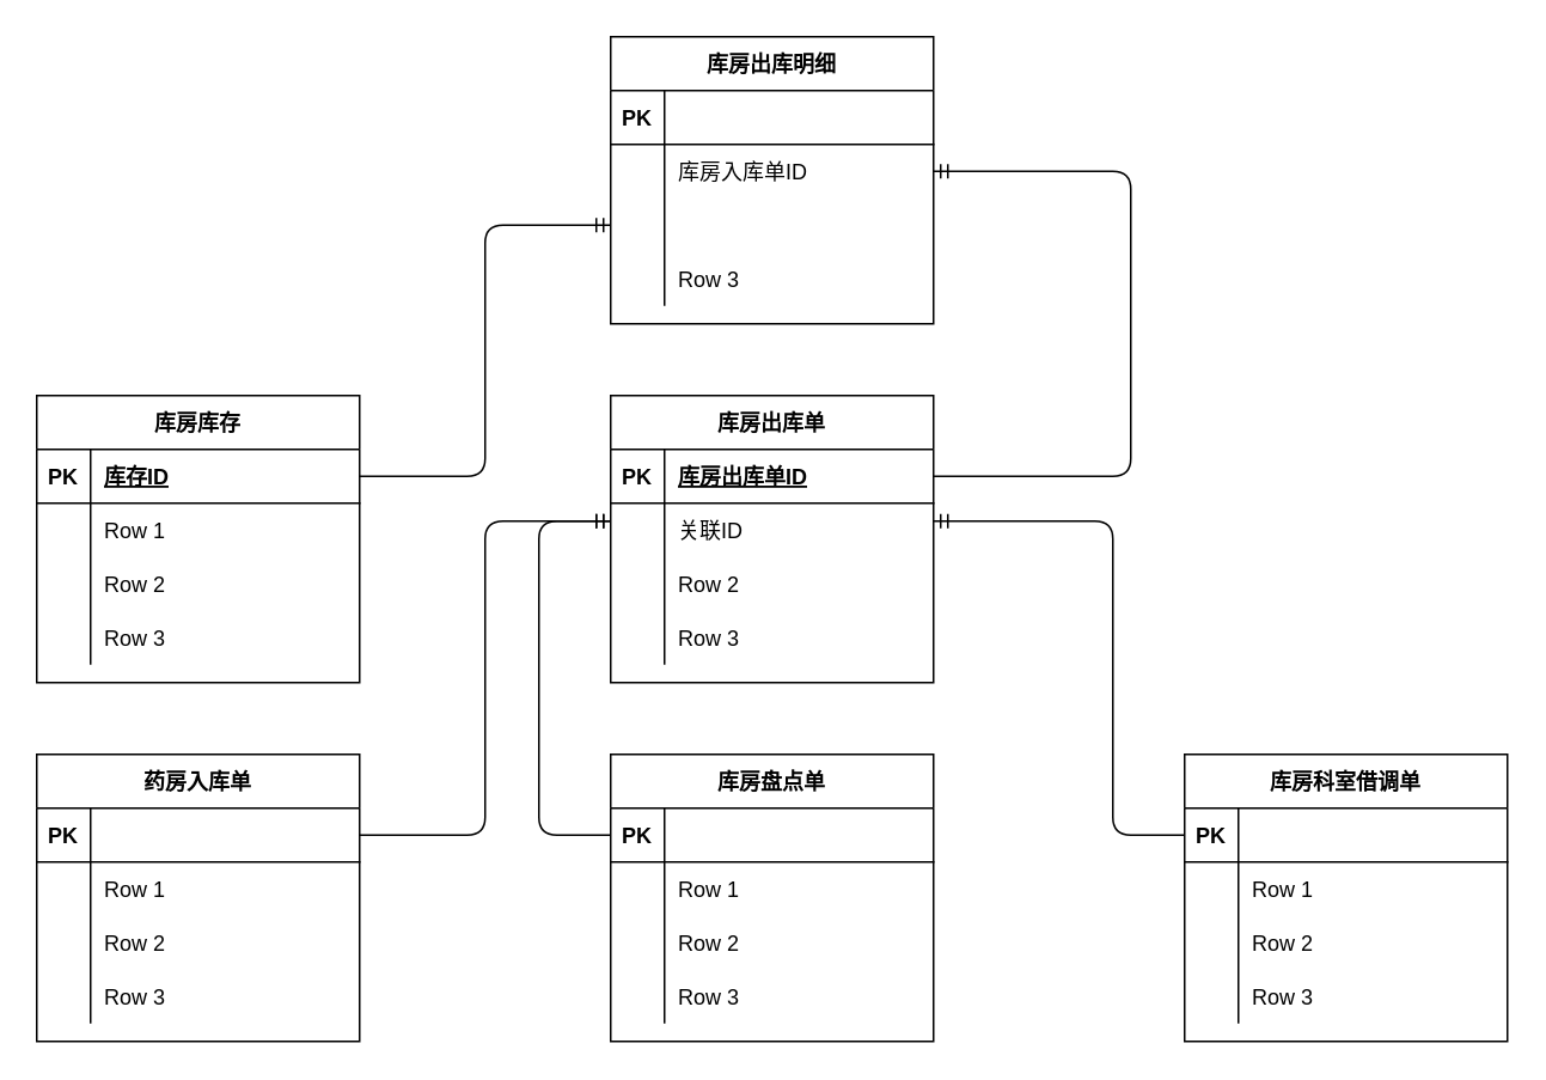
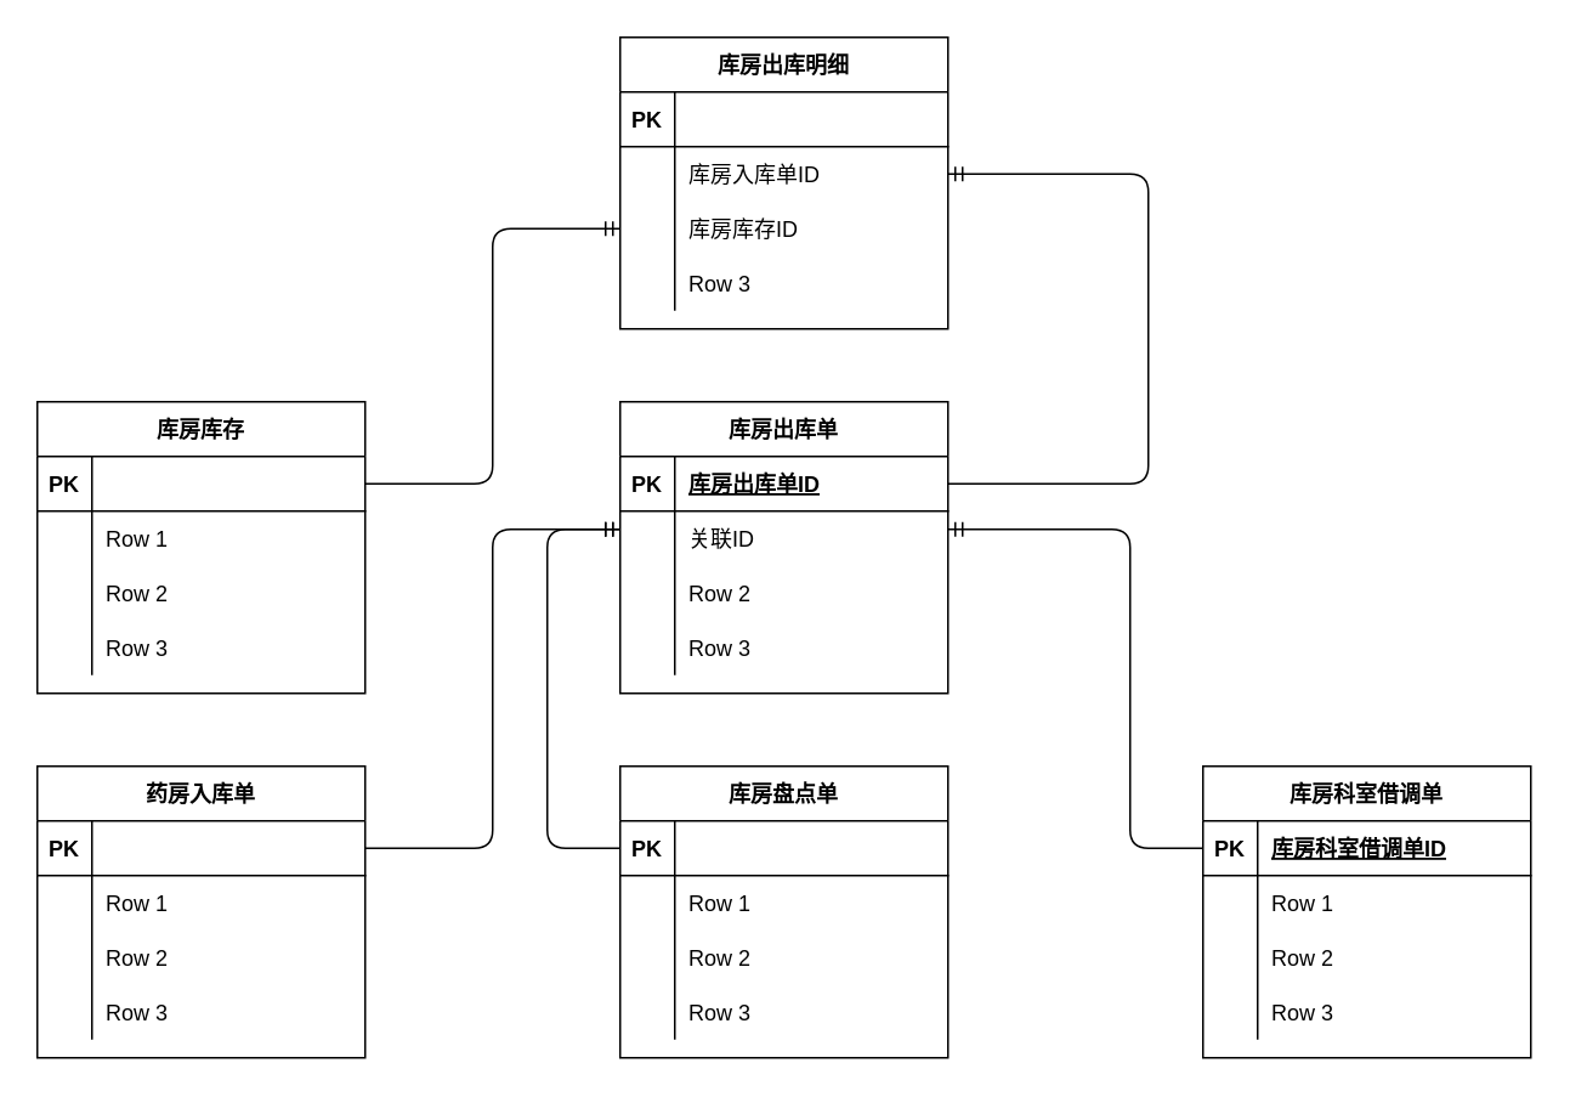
  <mxCell id="0" />
  <mxCell id="1" parent="0" />
  <mxCell id="2" value="库房库存" style="shape=table;startSize=30;container=1;collapsible=1;childLayout=tableLayout;fixedRows=1;rowLines=0;fontStyle=1;align=center;resizeLast=1;" vertex="1" parent="1"><mxGeometry x="20" y="220" width="180" height="160" as="geometry" /></mxCell>
  <mxCell id="3" value="" style="shape=partialRectangle;collapsible=0;dropTarget=0;pointerEvents=0;fillColor=none;top=0;left=0;bottom=1;right=0;points=[[0,0.5],[1,0.5]];portConstraint=eastwest;" vertex="1" parent="2"><mxGeometry y="30" width="180" height="30" as="geometry" /></mxCell>
  <mxCell id="4" value="PK" style="shape=partialRectangle;connectable=0;fillColor=none;top=0;left=0;bottom=0;right=0;fontStyle=1;overflow=hidden;" vertex="1" parent="3"><mxGeometry width="30" height="30" as="geometry" /></mxCell>
- <mxCell id="5" value="库存ID" style="shape=partialRectangle;connectable=0;fillColor=none;top=0;left=0;bottom=0;right=0;align=left;spacingLeft=6;fontStyle=5;overflow=hidden;" vertex="1" parent="3"><mxGeometry x="30" width="150" height="30" as="geometry" /></mxCell>
  <mxCell id="6" value="" style="shape=partialRectangle;collapsible=0;dropTarget=0;pointerEvents=0;fillColor=none;top=0;left=0;bottom=0;right=0;points=[[0,0.5],[1,0.5]];portConstraint=eastwest;" vertex="1" parent="2"><mxGeometry y="60" width="180" height="30" as="geometry" /></mxCell>
  <mxCell id="7" value="" style="shape=partialRectangle;connectable=0;fillColor=none;top=0;left=0;bottom=0;right=0;editable=1;overflow=hidden;" vertex="1" parent="6"><mxGeometry width="30" height="30" as="geometry" /></mxCell>
  <mxCell id="8" value="Row 1" style="shape=partialRectangle;connectable=0;fillColor=none;top=0;left=0;bottom=0;right=0;align=left;spacingLeft=6;overflow=hidden;" vertex="1" parent="6"><mxGeometry x="30" width="150" height="30" as="geometry" /></mxCell>
  <mxCell id="9" value="" style="shape=partialRectangle;collapsible=0;dropTarget=0;pointerEvents=0;fillColor=none;top=0;left=0;bottom=0;right=0;points=[[0,0.5],[1,0.5]];portConstraint=eastwest;" vertex="1" parent="2"><mxGeometry y="90" width="180" height="30" as="geometry" /></mxCell>
  <mxCell id="10" value="" style="shape=partialRectangle;connectable=0;fillColor=none;top=0;left=0;bottom=0;right=0;editable=1;overflow=hidden;" vertex="1" parent="9"><mxGeometry width="30" height="30" as="geometry" /></mxCell>
  <mxCell id="11" value="Row 2" style="shape=partialRectangle;connectable=0;fillColor=none;top=0;left=0;bottom=0;right=0;align=left;spacingLeft=6;overflow=hidden;" vertex="1" parent="9"><mxGeometry x="30" width="150" height="30" as="geometry" /></mxCell>
  <mxCell id="12" value="" style="shape=partialRectangle;collapsible=0;dropTarget=0;pointerEvents=0;fillColor=none;top=0;left=0;bottom=0;right=0;points=[[0,0.5],[1,0.5]];portConstraint=eastwest;" vertex="1" parent="2"><mxGeometry y="120" width="180" height="30" as="geometry" /></mxCell>
  <mxCell id="13" value="" style="shape=partialRectangle;connectable=0;fillColor=none;top=0;left=0;bottom=0;right=0;editable=1;overflow=hidden;" vertex="1" parent="12"><mxGeometry width="30" height="30" as="geometry" /></mxCell>
  <mxCell id="14" value="Row 3" style="shape=partialRectangle;connectable=0;fillColor=none;top=0;left=0;bottom=0;right=0;align=left;spacingLeft=6;overflow=hidden;" vertex="1" parent="12"><mxGeometry x="30" width="150" height="30" as="geometry" /></mxCell>
  <mxCell id="15" value="库房出库单" style="shape=table;startSize=30;container=1;collapsible=1;childLayout=tableLayout;fixedRows=1;rowLines=0;fontStyle=1;align=center;resizeLast=1;" vertex="1" parent="1"><mxGeometry x="340" y="220" width="180" height="160" as="geometry" /></mxCell>
  <mxCell id="16" value="" style="shape=partialRectangle;collapsible=0;dropTarget=0;pointerEvents=0;fillColor=none;top=0;left=0;bottom=1;right=0;points=[[0,0.5],[1,0.5]];portConstraint=eastwest;" vertex="1" parent="15"><mxGeometry y="30" width="180" height="30" as="geometry" /></mxCell>
  <mxCell id="17" value="PK" style="shape=partialRectangle;connectable=0;fillColor=none;top=0;left=0;bottom=0;right=0;fontStyle=1;overflow=hidden;" vertex="1" parent="16"><mxGeometry width="30" height="30" as="geometry" /></mxCell>
  <mxCell id="18" value="库房出库单ID" style="shape=partialRectangle;connectable=0;fillColor=none;top=0;left=0;bottom=0;right=0;align=left;spacingLeft=6;fontStyle=5;overflow=hidden;" vertex="1" parent="16"><mxGeometry x="30" width="150" height="30" as="geometry" /></mxCell>
  <mxCell id="19" value="" style="shape=partialRectangle;collapsible=0;dropTarget=0;pointerEvents=0;fillColor=none;top=0;left=0;bottom=0;right=0;points=[[0,0.5],[1,0.5]];portConstraint=eastwest;" vertex="1" parent="15"><mxGeometry y="60" width="180" height="30" as="geometry" /></mxCell>
  <mxCell id="20" value="" style="shape=partialRectangle;connectable=0;fillColor=none;top=0;left=0;bottom=0;right=0;editable=1;overflow=hidden;" vertex="1" parent="19"><mxGeometry width="30" height="30" as="geometry" /></mxCell>
  <mxCell id="21" value="关联ID" style="shape=partialRectangle;connectable=0;fillColor=none;top=0;left=0;bottom=0;right=0;align=left;spacingLeft=6;overflow=hidden;" vertex="1" parent="19"><mxGeometry x="30" width="150" height="30" as="geometry" /></mxCell>
  <mxCell id="22" value="" style="shape=partialRectangle;collapsible=0;dropTarget=0;pointerEvents=0;fillColor=none;top=0;left=0;bottom=0;right=0;points=[[0,0.5],[1,0.5]];portConstraint=eastwest;" vertex="1" parent="15"><mxGeometry y="90" width="180" height="30" as="geometry" /></mxCell>
  <mxCell id="23" value="" style="shape=partialRectangle;connectable=0;fillColor=none;top=0;left=0;bottom=0;right=0;editable=1;overflow=hidden;" vertex="1" parent="22"><mxGeometry width="30" height="30" as="geometry" /></mxCell>
  <mxCell id="24" value="Row 2" style="shape=partialRectangle;connectable=0;fillColor=none;top=0;left=0;bottom=0;right=0;align=left;spacingLeft=6;overflow=hidden;" vertex="1" parent="22"><mxGeometry x="30" width="150" height="30" as="geometry" /></mxCell>
  <mxCell id="25" value="" style="shape=partialRectangle;collapsible=0;dropTarget=0;pointerEvents=0;fillColor=none;top=0;left=0;bottom=0;right=0;points=[[0,0.5],[1,0.5]];portConstraint=eastwest;" vertex="1" parent="15"><mxGeometry y="120" width="180" height="30" as="geometry" /></mxCell>
  <mxCell id="26" value="" style="shape=partialRectangle;connectable=0;fillColor=none;top=0;left=0;bottom=0;right=0;editable=1;overflow=hidden;" vertex="1" parent="25"><mxGeometry width="30" height="30" as="geometry" /></mxCell>
  <mxCell id="27" value="Row 3" style="shape=partialRectangle;connectable=0;fillColor=none;top=0;left=0;bottom=0;right=0;align=left;spacingLeft=6;overflow=hidden;" vertex="1" parent="25"><mxGeometry x="30" width="150" height="30" as="geometry" /></mxCell>
  <mxCell id="28" value="库房出库明细" style="shape=table;startSize=30;container=1;collapsible=1;childLayout=tableLayout;fixedRows=1;rowLines=0;fontStyle=1;align=center;resizeLast=1;" vertex="1" parent="1"><mxGeometry x="340" y="20" width="180" height="160" as="geometry" /></mxCell>
  <mxCell id="29" value="" style="shape=partialRectangle;collapsible=0;dropTarget=0;pointerEvents=0;fillColor=none;top=0;left=0;bottom=1;right=0;points=[[0,0.5],[1,0.5]];portConstraint=eastwest;" vertex="1" parent="28"><mxGeometry y="30" width="180" height="30" as="geometry" /></mxCell>
  <mxCell id="30" value="PK" style="shape=partialRectangle;connectable=0;fillColor=none;top=0;left=0;bottom=0;right=0;fontStyle=1;overflow=hidden;" vertex="1" parent="29"><mxGeometry width="30" height="30" as="geometry" /></mxCell>
  <mxCell id="31" value="" style="shape=partialRectangle;collapsible=0;dropTarget=0;pointerEvents=0;fillColor=none;top=0;left=0;bottom=0;right=0;points=[[0,0.5],[1,0.5]];portConstraint=eastwest;" vertex="1" parent="28"><mxGeometry y="60" width="180" height="30" as="geometry" /></mxCell>
  <mxCell id="32" value="" style="shape=partialRectangle;connectable=0;fillColor=none;top=0;left=0;bottom=0;right=0;editable=1;overflow=hidden;" vertex="1" parent="31"><mxGeometry width="30" height="30" as="geometry" /></mxCell>
  <mxCell id="33" value="库房入库单ID" style="shape=partialRectangle;connectable=0;fillColor=none;top=0;left=0;bottom=0;right=0;align=left;spacingLeft=6;overflow=hidden;" vertex="1" parent="31"><mxGeometry x="30" width="150" height="30" as="geometry" /></mxCell>
  <mxCell id="34" value="" style="shape=partialRectangle;collapsible=0;dropTarget=0;pointerEvents=0;fillColor=none;top=0;left=0;bottom=0;right=0;points=[[0,0.5],[1,0.5]];portConstraint=eastwest;" vertex="1" parent="28"><mxGeometry y="90" width="180" height="30" as="geometry" /></mxCell>
  <mxCell id="35" value="" style="shape=partialRectangle;connectable=0;fillColor=none;top=0;left=0;bottom=0;right=0;editable=1;overflow=hidden;" vertex="1" parent="34"><mxGeometry width="30" height="30" as="geometry" /></mxCell>
+ <mxCell id="36" value="库房库存ID" style="shape=partialRectangle;connectable=0;fillColor=none;top=0;left=0;bottom=0;right=0;align=left;spacingLeft=6;overflow=hidden;" vertex="1" parent="34"><mxGeometry x="30" width="150" height="30" as="geometry" /></mxCell>
  <mxCell id="37" value="" style="shape=partialRectangle;collapsible=0;dropTarget=0;pointerEvents=0;fillColor=none;top=0;left=0;bottom=0;right=0;points=[[0,0.5],[1,0.5]];portConstraint=eastwest;" vertex="1" parent="28"><mxGeometry y="120" width="180" height="30" as="geometry" /></mxCell>
  <mxCell id="38" value="" style="shape=partialRectangle;connectable=0;fillColor=none;top=0;left=0;bottom=0;right=0;editable=1;overflow=hidden;" vertex="1" parent="37"><mxGeometry width="30" height="30" as="geometry" /></mxCell>
  <mxCell id="39" value="Row 3" style="shape=partialRectangle;connectable=0;fillColor=none;top=0;left=0;bottom=0;right=0;align=left;spacingLeft=6;overflow=hidden;" vertex="1" parent="37"><mxGeometry x="30" width="150" height="30" as="geometry" /></mxCell>
  <mxCell id="40" value="药房入库单" style="shape=table;startSize=30;container=1;collapsible=1;childLayout=tableLayout;fixedRows=1;rowLines=0;fontStyle=1;align=center;resizeLast=1;" vertex="1" parent="1"><mxGeometry x="20" y="420" width="180" height="160" as="geometry" /></mxCell>
  <mxCell id="41" value="" style="shape=partialRectangle;collapsible=0;dropTarget=0;pointerEvents=0;fillColor=none;top=0;left=0;bottom=1;right=0;points=[[0,0.5],[1,0.5]];portConstraint=eastwest;" vertex="1" parent="40"><mxGeometry y="30" width="180" height="30" as="geometry" /></mxCell>
  <mxCell id="42" value="PK" style="shape=partialRectangle;connectable=0;fillColor=none;top=0;left=0;bottom=0;right=0;fontStyle=1;overflow=hidden;" vertex="1" parent="41"><mxGeometry width="30" height="30" as="geometry" /></mxCell>
  <mxCell id="43" value="" style="shape=partialRectangle;collapsible=0;dropTarget=0;pointerEvents=0;fillColor=none;top=0;left=0;bottom=0;right=0;points=[[0,0.5],[1,0.5]];portConstraint=eastwest;" vertex="1" parent="40"><mxGeometry y="60" width="180" height="30" as="geometry" /></mxCell>
  <mxCell id="44" value="" style="shape=partialRectangle;connectable=0;fillColor=none;top=0;left=0;bottom=0;right=0;editable=1;overflow=hidden;" vertex="1" parent="43"><mxGeometry width="30" height="30" as="geometry" /></mxCell>
  <mxCell id="45" value="Row 1" style="shape=partialRectangle;connectable=0;fillColor=none;top=0;left=0;bottom=0;right=0;align=left;spacingLeft=6;overflow=hidden;" vertex="1" parent="43"><mxGeometry x="30" width="150" height="30" as="geometry" /></mxCell>
  <mxCell id="46" value="" style="shape=partialRectangle;collapsible=0;dropTarget=0;pointerEvents=0;fillColor=none;top=0;left=0;bottom=0;right=0;points=[[0,0.5],[1,0.5]];portConstraint=eastwest;" vertex="1" parent="40"><mxGeometry y="90" width="180" height="30" as="geometry" /></mxCell>
  <mxCell id="47" value="" style="shape=partialRectangle;connectable=0;fillColor=none;top=0;left=0;bottom=0;right=0;editable=1;overflow=hidden;" vertex="1" parent="46"><mxGeometry width="30" height="30" as="geometry" /></mxCell>
  <mxCell id="48" value="Row 2" style="shape=partialRectangle;connectable=0;fillColor=none;top=0;left=0;bottom=0;right=0;align=left;spacingLeft=6;overflow=hidden;" vertex="1" parent="46"><mxGeometry x="30" width="150" height="30" as="geometry" /></mxCell>
  <mxCell id="49" value="" style="shape=partialRectangle;collapsible=0;dropTarget=0;pointerEvents=0;fillColor=none;top=0;left=0;bottom=0;right=0;points=[[0,0.5],[1,0.5]];portConstraint=eastwest;" vertex="1" parent="40"><mxGeometry y="120" width="180" height="30" as="geometry" /></mxCell>
  <mxCell id="50" value="" style="shape=partialRectangle;connectable=0;fillColor=none;top=0;left=0;bottom=0;right=0;editable=1;overflow=hidden;" vertex="1" parent="49"><mxGeometry width="30" height="30" as="geometry" /></mxCell>
  <mxCell id="51" value="Row 3" style="shape=partialRectangle;connectable=0;fillColor=none;top=0;left=0;bottom=0;right=0;align=left;spacingLeft=6;overflow=hidden;" vertex="1" parent="49"><mxGeometry x="30" width="150" height="30" as="geometry" /></mxCell>
  <mxCell id="52" value="库房盘点单" style="shape=table;startSize=30;container=1;collapsible=1;childLayout=tableLayout;fixedRows=1;rowLines=0;fontStyle=1;align=center;resizeLast=1;" vertex="1" parent="1"><mxGeometry x="340" y="420" width="180" height="160" as="geometry" /></mxCell>
  <mxCell id="53" value="" style="shape=partialRectangle;collapsible=0;dropTarget=0;pointerEvents=0;fillColor=none;top=0;left=0;bottom=1;right=0;points=[[0,0.5],[1,0.5]];portConstraint=eastwest;" vertex="1" parent="52"><mxGeometry y="30" width="180" height="30" as="geometry" /></mxCell>
  <mxCell id="54" value="PK" style="shape=partialRectangle;connectable=0;fillColor=none;top=0;left=0;bottom=0;right=0;fontStyle=1;overflow=hidden;" vertex="1" parent="53"><mxGeometry width="30" height="30" as="geometry" /></mxCell>
  <mxCell id="55" value="" style="shape=partialRectangle;collapsible=0;dropTarget=0;pointerEvents=0;fillColor=none;top=0;left=0;bottom=0;right=0;points=[[0,0.5],[1,0.5]];portConstraint=eastwest;" vertex="1" parent="52"><mxGeometry y="60" width="180" height="30" as="geometry" /></mxCell>
  <mxCell id="56" value="" style="shape=partialRectangle;connectable=0;fillColor=none;top=0;left=0;bottom=0;right=0;editable=1;overflow=hidden;" vertex="1" parent="55"><mxGeometry width="30" height="30" as="geometry" /></mxCell>
  <mxCell id="57" value="Row 1" style="shape=partialRectangle;connectable=0;fillColor=none;top=0;left=0;bottom=0;right=0;align=left;spacingLeft=6;overflow=hidden;" vertex="1" parent="55"><mxGeometry x="30" width="150" height="30" as="geometry" /></mxCell>
  <mxCell id="58" value="" style="shape=partialRectangle;collapsible=0;dropTarget=0;pointerEvents=0;fillColor=none;top=0;left=0;bottom=0;right=0;points=[[0,0.5],[1,0.5]];portConstraint=eastwest;" vertex="1" parent="52"><mxGeometry y="90" width="180" height="30" as="geometry" /></mxCell>
  <mxCell id="59" value="" style="shape=partialRectangle;connectable=0;fillColor=none;top=0;left=0;bottom=0;right=0;editable=1;overflow=hidden;" vertex="1" parent="58"><mxGeometry width="30" height="30" as="geometry" /></mxCell>
  <mxCell id="60" value="Row 2" style="shape=partialRectangle;connectable=0;fillColor=none;top=0;left=0;bottom=0;right=0;align=left;spacingLeft=6;overflow=hidden;" vertex="1" parent="58"><mxGeometry x="30" width="150" height="30" as="geometry" /></mxCell>
  <mxCell id="61" value="" style="shape=partialRectangle;collapsible=0;dropTarget=0;pointerEvents=0;fillColor=none;top=0;left=0;bottom=0;right=0;points=[[0,0.5],[1,0.5]];portConstraint=eastwest;" vertex="1" parent="52"><mxGeometry y="120" width="180" height="30" as="geometry" /></mxCell>
  <mxCell id="62" value="" style="shape=partialRectangle;connectable=0;fillColor=none;top=0;left=0;bottom=0;right=0;editable=1;overflow=hidden;" vertex="1" parent="61"><mxGeometry width="30" height="30" as="geometry" /></mxCell>
  <mxCell id="63" value="Row 3" style="shape=partialRectangle;connectable=0;fillColor=none;top=0;left=0;bottom=0;right=0;align=left;spacingLeft=6;overflow=hidden;" vertex="1" parent="61"><mxGeometry x="30" width="150" height="30" as="geometry" /></mxCell>
  <mxCell id="64" value="库房科室借调单" style="shape=table;startSize=30;container=1;collapsible=1;childLayout=tableLayout;fixedRows=1;rowLines=0;fontStyle=1;align=center;resizeLast=1;" vertex="1" parent="1"><mxGeometry x="660" y="420" width="180" height="160" as="geometry" /></mxCell>
  <mxCell id="65" value="" style="shape=partialRectangle;collapsible=0;dropTarget=0;pointerEvents=0;fillColor=none;top=0;left=0;bottom=1;right=0;points=[[0,0.5],[1,0.5]];portConstraint=eastwest;" vertex="1" parent="64"><mxGeometry y="30" width="180" height="30" as="geometry" /></mxCell>
  <mxCell id="66" value="PK" style="shape=partialRectangle;connectable=0;fillColor=none;top=0;left=0;bottom=0;right=0;fontStyle=1;overflow=hidden;" vertex="1" parent="65"><mxGeometry width="30" height="30" as="geometry" /></mxCell>
+ <mxCell id="67" value="库房科室借调单ID" style="shape=partialRectangle;connectable=0;fillColor=none;top=0;left=0;bottom=0;right=0;align=left;spacingLeft=6;fontStyle=5;overflow=hidden;" vertex="1" parent="65"><mxGeometry x="30" width="150" height="30" as="geometry" /></mxCell>
  <mxCell id="68" value="" style="shape=partialRectangle;collapsible=0;dropTarget=0;pointerEvents=0;fillColor=none;top=0;left=0;bottom=0;right=0;points=[[0,0.5],[1,0.5]];portConstraint=eastwest;" vertex="1" parent="64"><mxGeometry y="60" width="180" height="30" as="geometry" /></mxCell>
  <mxCell id="69" value="" style="shape=partialRectangle;connectable=0;fillColor=none;top=0;left=0;bottom=0;right=0;editable=1;overflow=hidden;" vertex="1" parent="68"><mxGeometry width="30" height="30" as="geometry" /></mxCell>
  <mxCell id="70" value="Row 1" style="shape=partialRectangle;connectable=0;fillColor=none;top=0;left=0;bottom=0;right=0;align=left;spacingLeft=6;overflow=hidden;" vertex="1" parent="68"><mxGeometry x="30" width="150" height="30" as="geometry" /></mxCell>
  <mxCell id="71" value="" style="shape=partialRectangle;collapsible=0;dropTarget=0;pointerEvents=0;fillColor=none;top=0;left=0;bottom=0;right=0;points=[[0,0.5],[1,0.5]];portConstraint=eastwest;" vertex="1" parent="64"><mxGeometry y="90" width="180" height="30" as="geometry" /></mxCell>
  <mxCell id="72" value="" style="shape=partialRectangle;connectable=0;fillColor=none;top=0;left=0;bottom=0;right=0;editable=1;overflow=hidden;" vertex="1" parent="71"><mxGeometry width="30" height="30" as="geometry" /></mxCell>
  <mxCell id="73" value="Row 2" style="shape=partialRectangle;connectable=0;fillColor=none;top=0;left=0;bottom=0;right=0;align=left;spacingLeft=6;overflow=hidden;" vertex="1" parent="71"><mxGeometry x="30" width="150" height="30" as="geometry" /></mxCell>
  <mxCell id="74" value="" style="shape=partialRectangle;collapsible=0;dropTarget=0;pointerEvents=0;fillColor=none;top=0;left=0;bottom=0;right=0;points=[[0,0.5],[1,0.5]];portConstraint=eastwest;" vertex="1" parent="64"><mxGeometry y="120" width="180" height="30" as="geometry" /></mxCell>
  <mxCell id="75" value="" style="shape=partialRectangle;connectable=0;fillColor=none;top=0;left=0;bottom=0;right=0;editable=1;overflow=hidden;" vertex="1" parent="74"><mxGeometry width="30" height="30" as="geometry" /></mxCell>
  <mxCell id="76" value="Row 3" style="shape=partialRectangle;connectable=0;fillColor=none;top=0;left=0;bottom=0;right=0;align=left;spacingLeft=6;overflow=hidden;" vertex="1" parent="74"><mxGeometry x="30" width="150" height="30" as="geometry" /></mxCell>
  <mxCell id="77" value="" style="edgeStyle=elbowEdgeStyle;fontSize=12;html=1;endArrow=ERmandOne;exitX=1;exitY=0.5;exitDx=0;exitDy=0;" edge="1" parent="1" source="41"><mxGeometry width="100" height="100" relative="1" as="geometry"><mxPoint x="240" y="390" as="sourcePoint" /><mxPoint x="340" y="290" as="targetPoint" /></mxGeometry></mxCell>
  <mxCell id="78" value="" style="edgeStyle=elbowEdgeStyle;fontSize=12;html=1;endArrow=ERmandOne;exitX=0;exitY=0.5;exitDx=0;exitDy=0;" edge="1" parent="1" source="53"><mxGeometry width="100" height="100" relative="1" as="geometry"><mxPoint x="210" y="585" as="sourcePoint" /><mxPoint x="340" y="290" as="targetPoint" /><Array as="points"><mxPoint x="300" y="420" /></Array></mxGeometry></mxCell>
  <mxCell id="79" value="" style="edgeStyle=elbowEdgeStyle;fontSize=12;html=1;endArrow=ERmandOne;exitX=0;exitY=0.5;exitDx=0;exitDy=0;" edge="1" parent="1" source="65"><mxGeometry width="100" height="100" relative="1" as="geometry"><mxPoint x="350" y="555" as="sourcePoint" /><mxPoint x="520" y="290" as="targetPoint" /><Array as="points"><mxPoint x="620" y="420" /></Array></mxGeometry></mxCell>
  <mxCell id="80" value="" style="edgeStyle=orthogonalEdgeStyle;fontSize=12;html=1;endArrow=ERmandOne;exitX=1;exitY=0.5;exitDx=0;exitDy=0;entryX=0;entryY=0.5;entryDx=0;entryDy=0;elbow=vertical;" edge="1" parent="1" source="3" target="34"><mxGeometry width="100" height="100" relative="1" as="geometry"><mxPoint x="210" y="555" as="sourcePoint" /><mxPoint x="350" y="300" as="targetPoint" /></mxGeometry></mxCell>
  <mxCell id="81" value="" style="edgeStyle=elbowEdgeStyle;fontSize=12;html=1;endArrow=ERmandOne;" edge="1" parent="1" source="16" target="31"><mxGeometry width="100" height="100" relative="1" as="geometry"><mxPoint x="670" y="555" as="sourcePoint" /><mxPoint x="530" y="300" as="targetPoint" /><Array as="points"><mxPoint x="630" y="430" /></Array></mxGeometry></mxCell>
